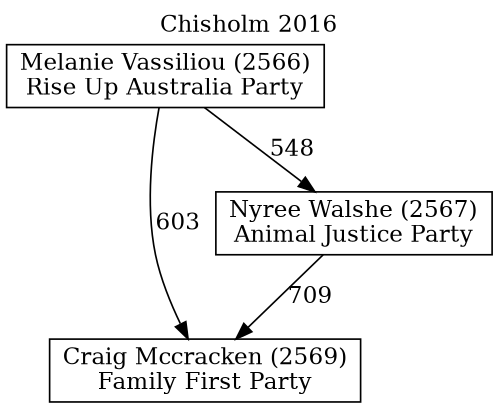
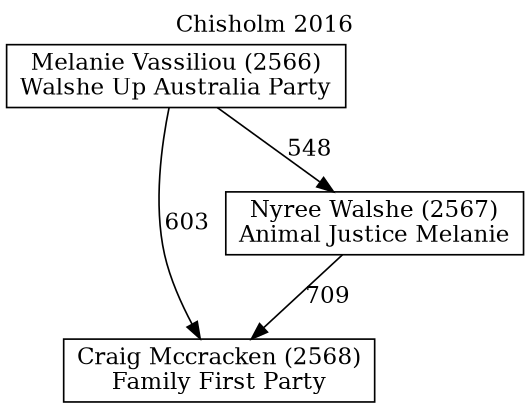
  digraph {
    label="Chisholm 2016"
    labelloc=t
    mclimit=2
    node [shape=box]
-   n1 [label="Craig Mccracken (2569)\nFamily First Party"]
-   n2 [label="Nyree Walshe (2567)\nAnimal Justice Party"]
-   n3 [label="Melanie Vassiliou (2566)\nRise Up Australia Party"]
+   n1 [label="Craig Mccracken (2568)\nFamily First Party"]
+   n2 [label="Nyree Walshe (2567)\nAnimal Justice Melanie"]
+   n3 [label="Melanie Vassiliou (2566)\nWalshe Up Australia Party"]
    n2 -> n1 [label=709]
    n3 -> n1 [label=603]
    n3 -> n2 [label=548]
  }
